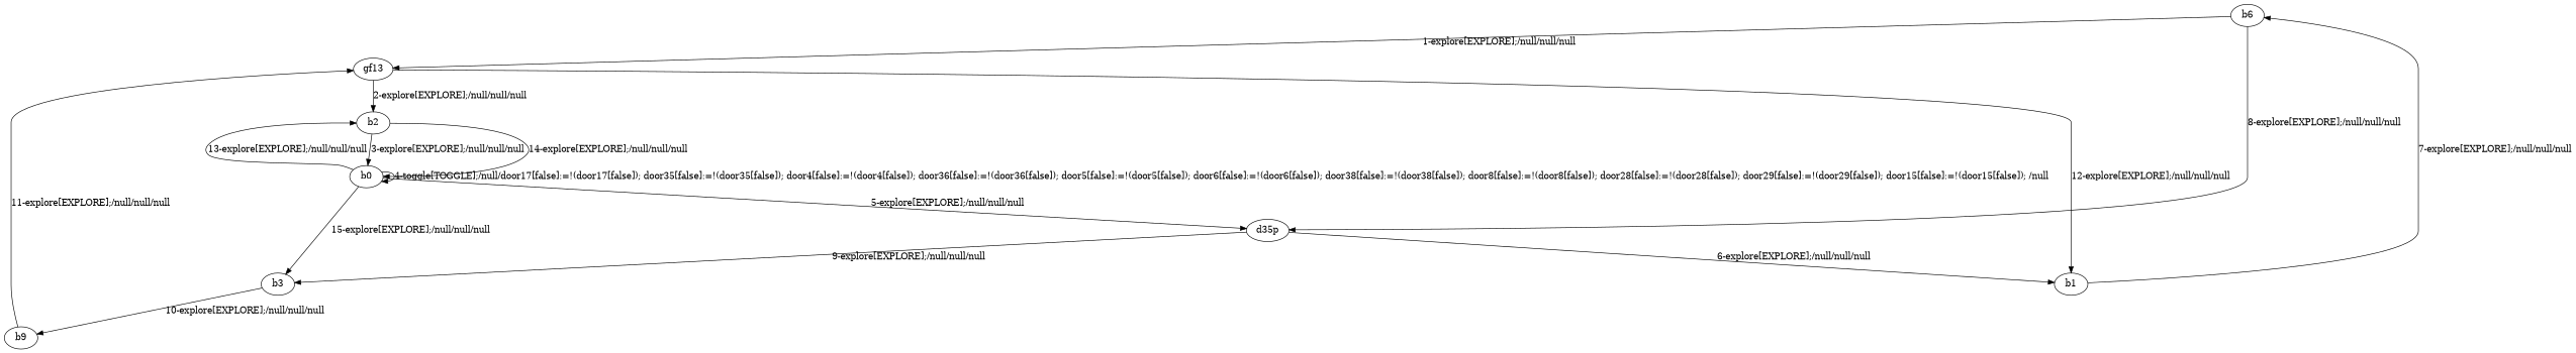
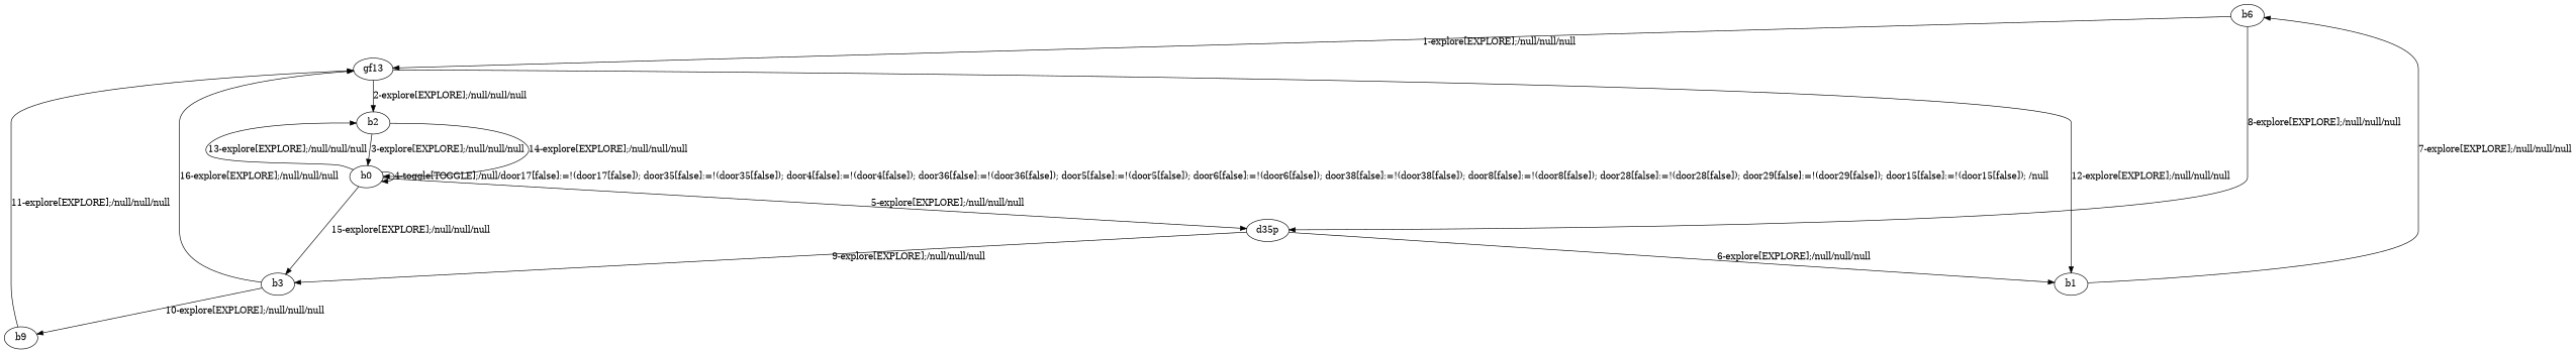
  digraph {
    b6
    gf13
    d35p
    b2
    b1
    b3
    b0
    n8 [label=b9]
    b6 -> gf13 [label="1-explore[EXPLORE];/null/null/null"]
    b6 -> d35p [label="8-explore[EXPLORE];/null/null/null"]
    gf13 -> b2 [label="2-explore[EXPLORE];/null/null/null"]
    gf13 -> b1 [label="12-explore[EXPLORE];/null/null/null"]
    d35p -> b1 [label="6-explore[EXPLORE];/null/null/null"]
    d35p -> b3 [label="9-explore[EXPLORE];/null/null/null"]
    b2 -> b0 [label="3-explore[EXPLORE];/null/null/null"]
    b2 -> b0 [label="14-explore[EXPLORE];/null/null/null"]
    b1 -> b6 [label="7-explore[EXPLORE];/null/null/null"]
+   b3 -> gf13 [label="16-explore[EXPLORE];/null/null/null"]
    b3 -> n8 [label="10-explore[EXPLORE];/null/null/null"]
    b0 -> d35p [label="5-explore[EXPLORE];/null/null/null"]
    b0 -> b2 [label="13-explore[EXPLORE];/null/null/null"]
    b0 -> b3 [label="15-explore[EXPLORE];/null/null/null"]
    b0 -> b0 [label="4-toggle[TOGGLE];/null/door17[false]:=!(door17[false]); door35[false]:=!(door35[false]); door4[false]:=!(door4[false]); door36[false]:=!(door36[false]); door5[false]:=!(door5[false]); door6[false]:=!(door6[false]); door38[false]:=!(door38[false]); door8[false]:=!(door8[false]); door28[false]:=!(door28[false]); door29[false]:=!(door29[false]); door15[false]:=!(door15[false]); /null"]
    n8 -> gf13 [label="11-explore[EXPLORE];/null/null/null"]
  }
